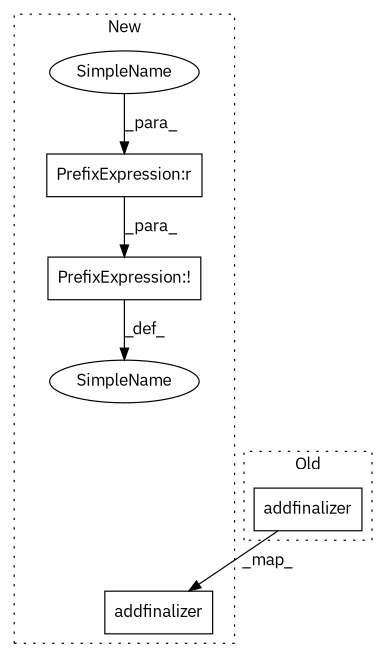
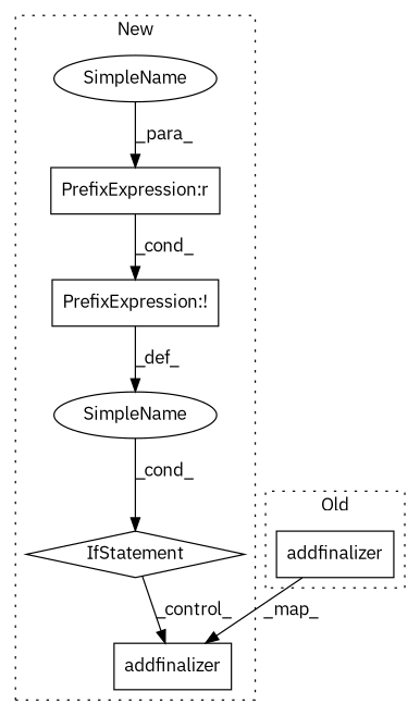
  digraph {
    fontname="IBM Plex Sans"
    node [a=32 fontname="IBM Plex Sans" l="13,1" shape=box]
    edge [fontname="IBM Plex Sans"]
    n1 [label=addfinalizer s="6307,6323"]
    n2 [a=38 l=1 label="PrefixExpression:!" s=6271]
    n3 [a=27 l=4 label="PrefixExpression:r" s=6280]
    n4 [a=42 label=SimpleName shape=ellipse l=""]
+   n5 [a=25 l="4,2" label=IfStatement s="6267,6289" shape=diamond]
    n6 [a=42 l=7 label=SimpleName s=6273 shape=ellipse]
    n7 [label=addfinalizer s="6123,6139"]
    subgraph cluster_1 {
      label=New
      style=dotted
      n1
      n2
      n3
      n4
+     n5
      n6
    }
    subgraph cluster_2 {
      label=Old
      style=dotted
      n7
    }
    n2 -> n4 [label=_def_]
-   n3 -> n2 [label=_para_]
+   n3 -> n2 [label=_cond_]
+   n4 -> n5 [label=_cond_]
+   n5 -> n1 [label=_control_]
    n6 -> n3 [label=_para_]
    n7 -> n1 [label=_map_]
  }
